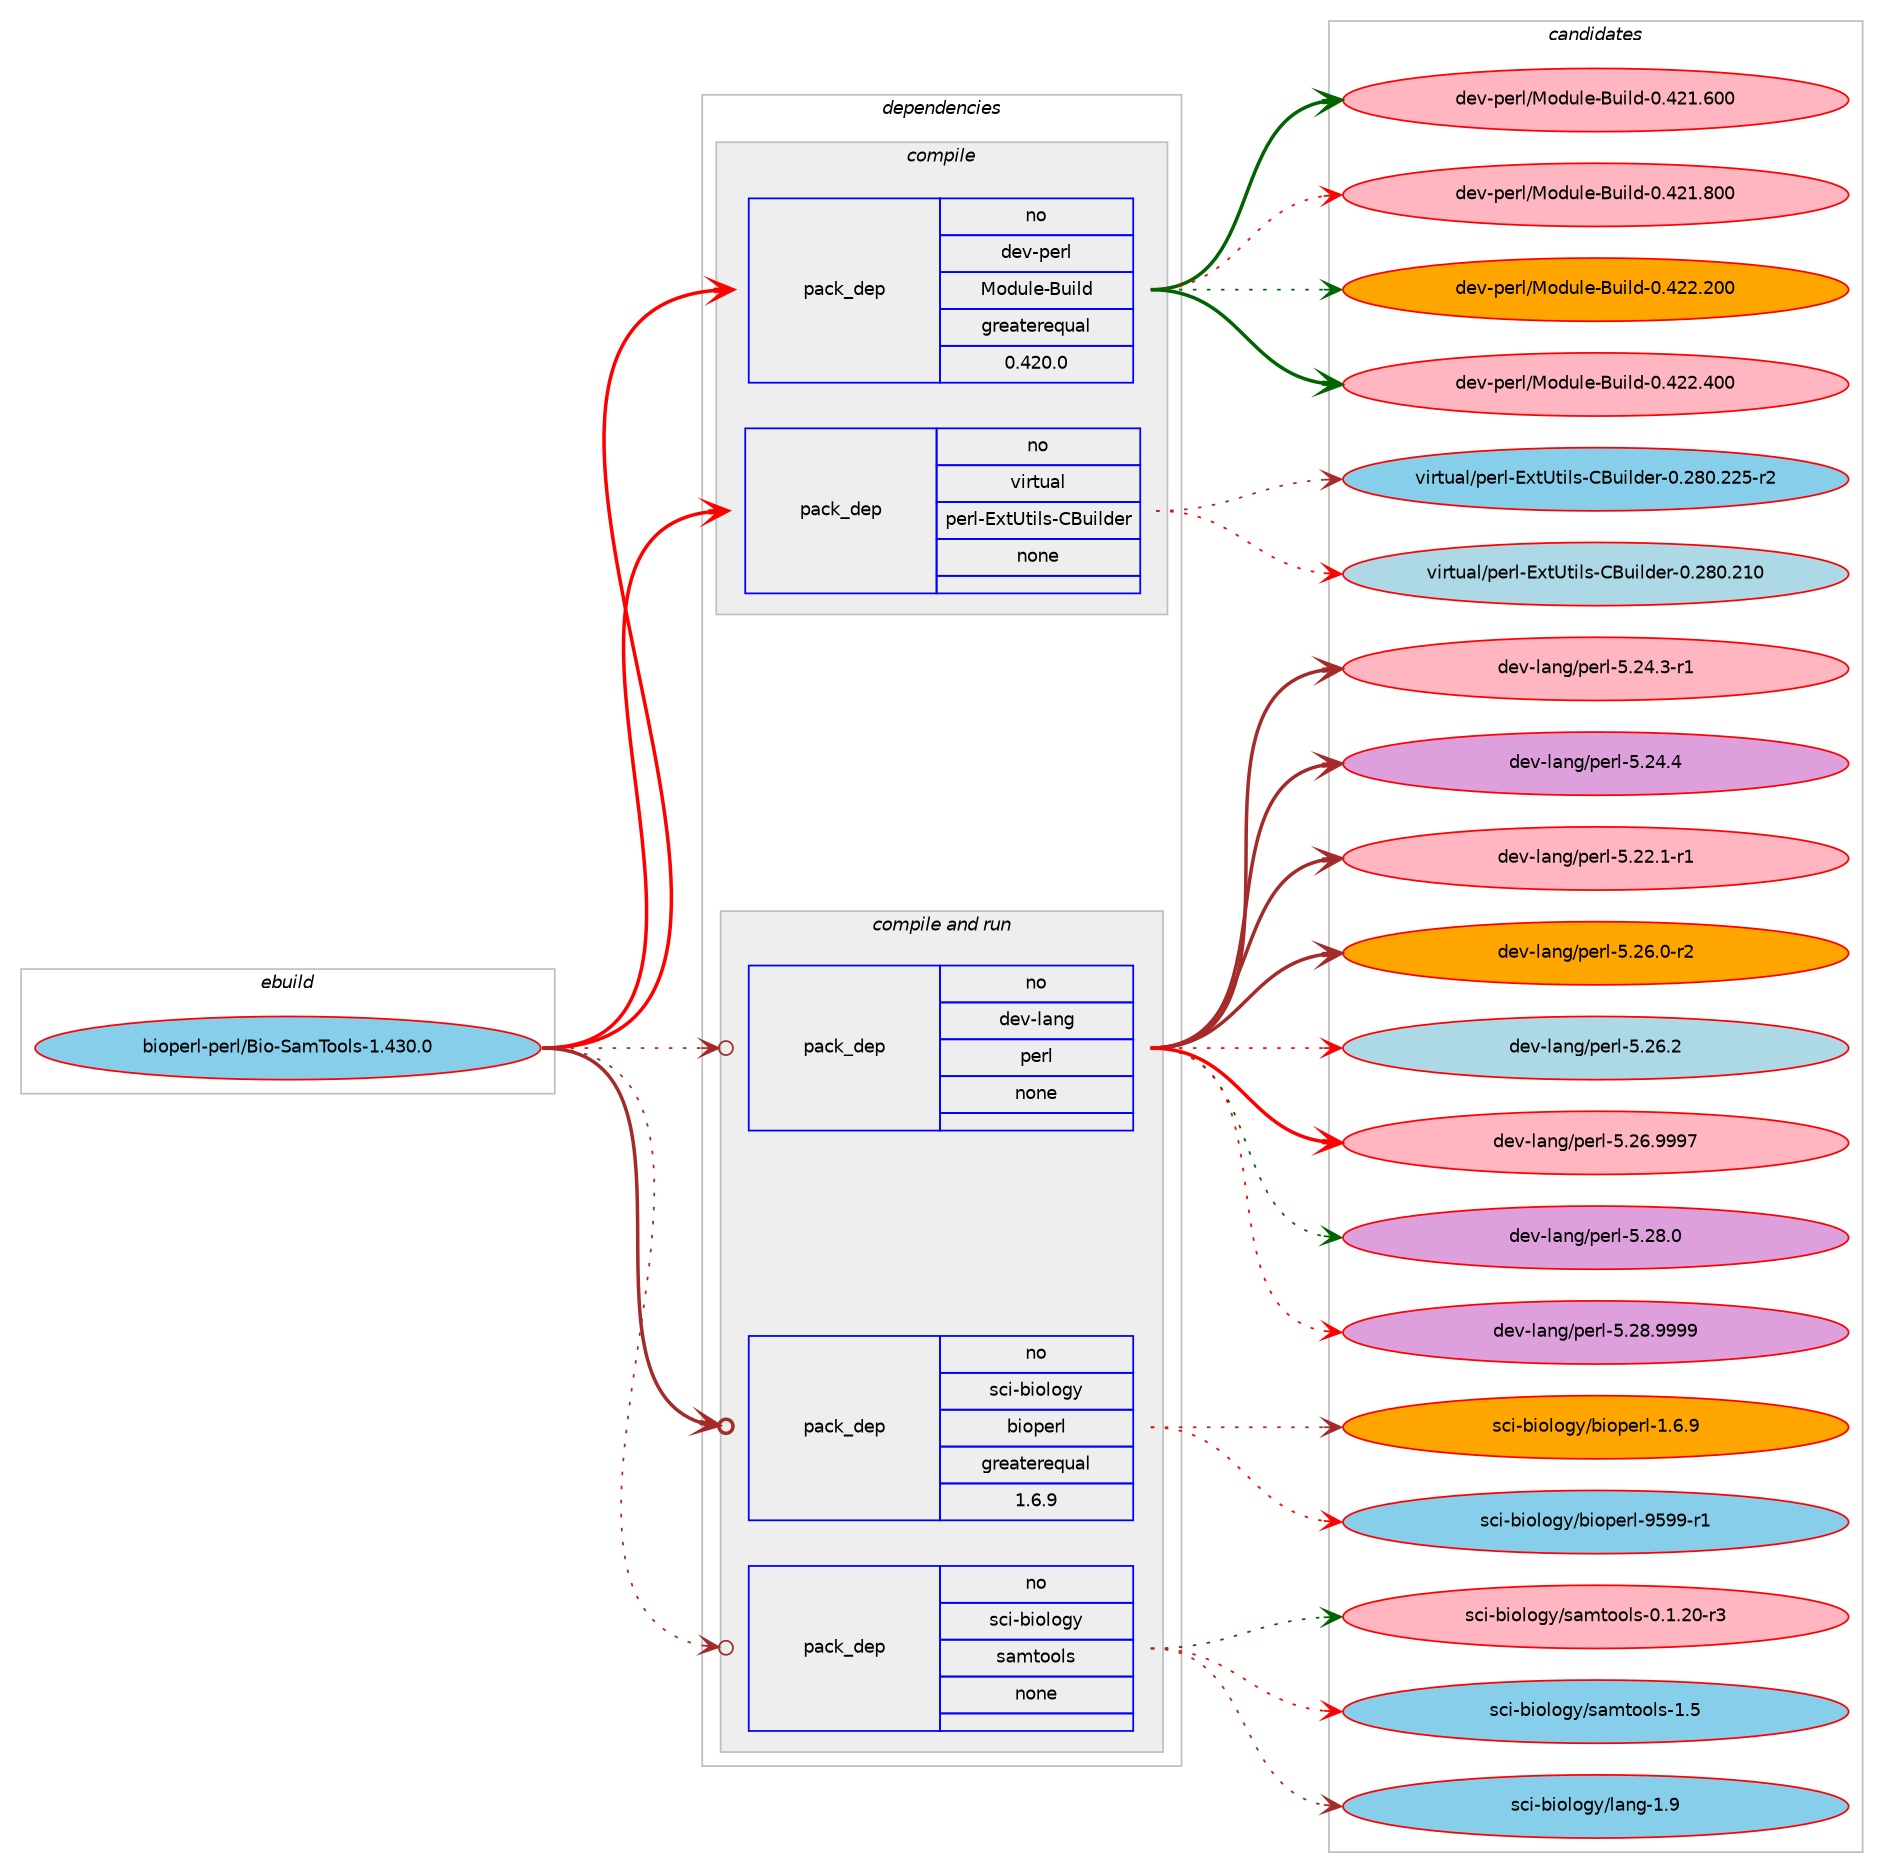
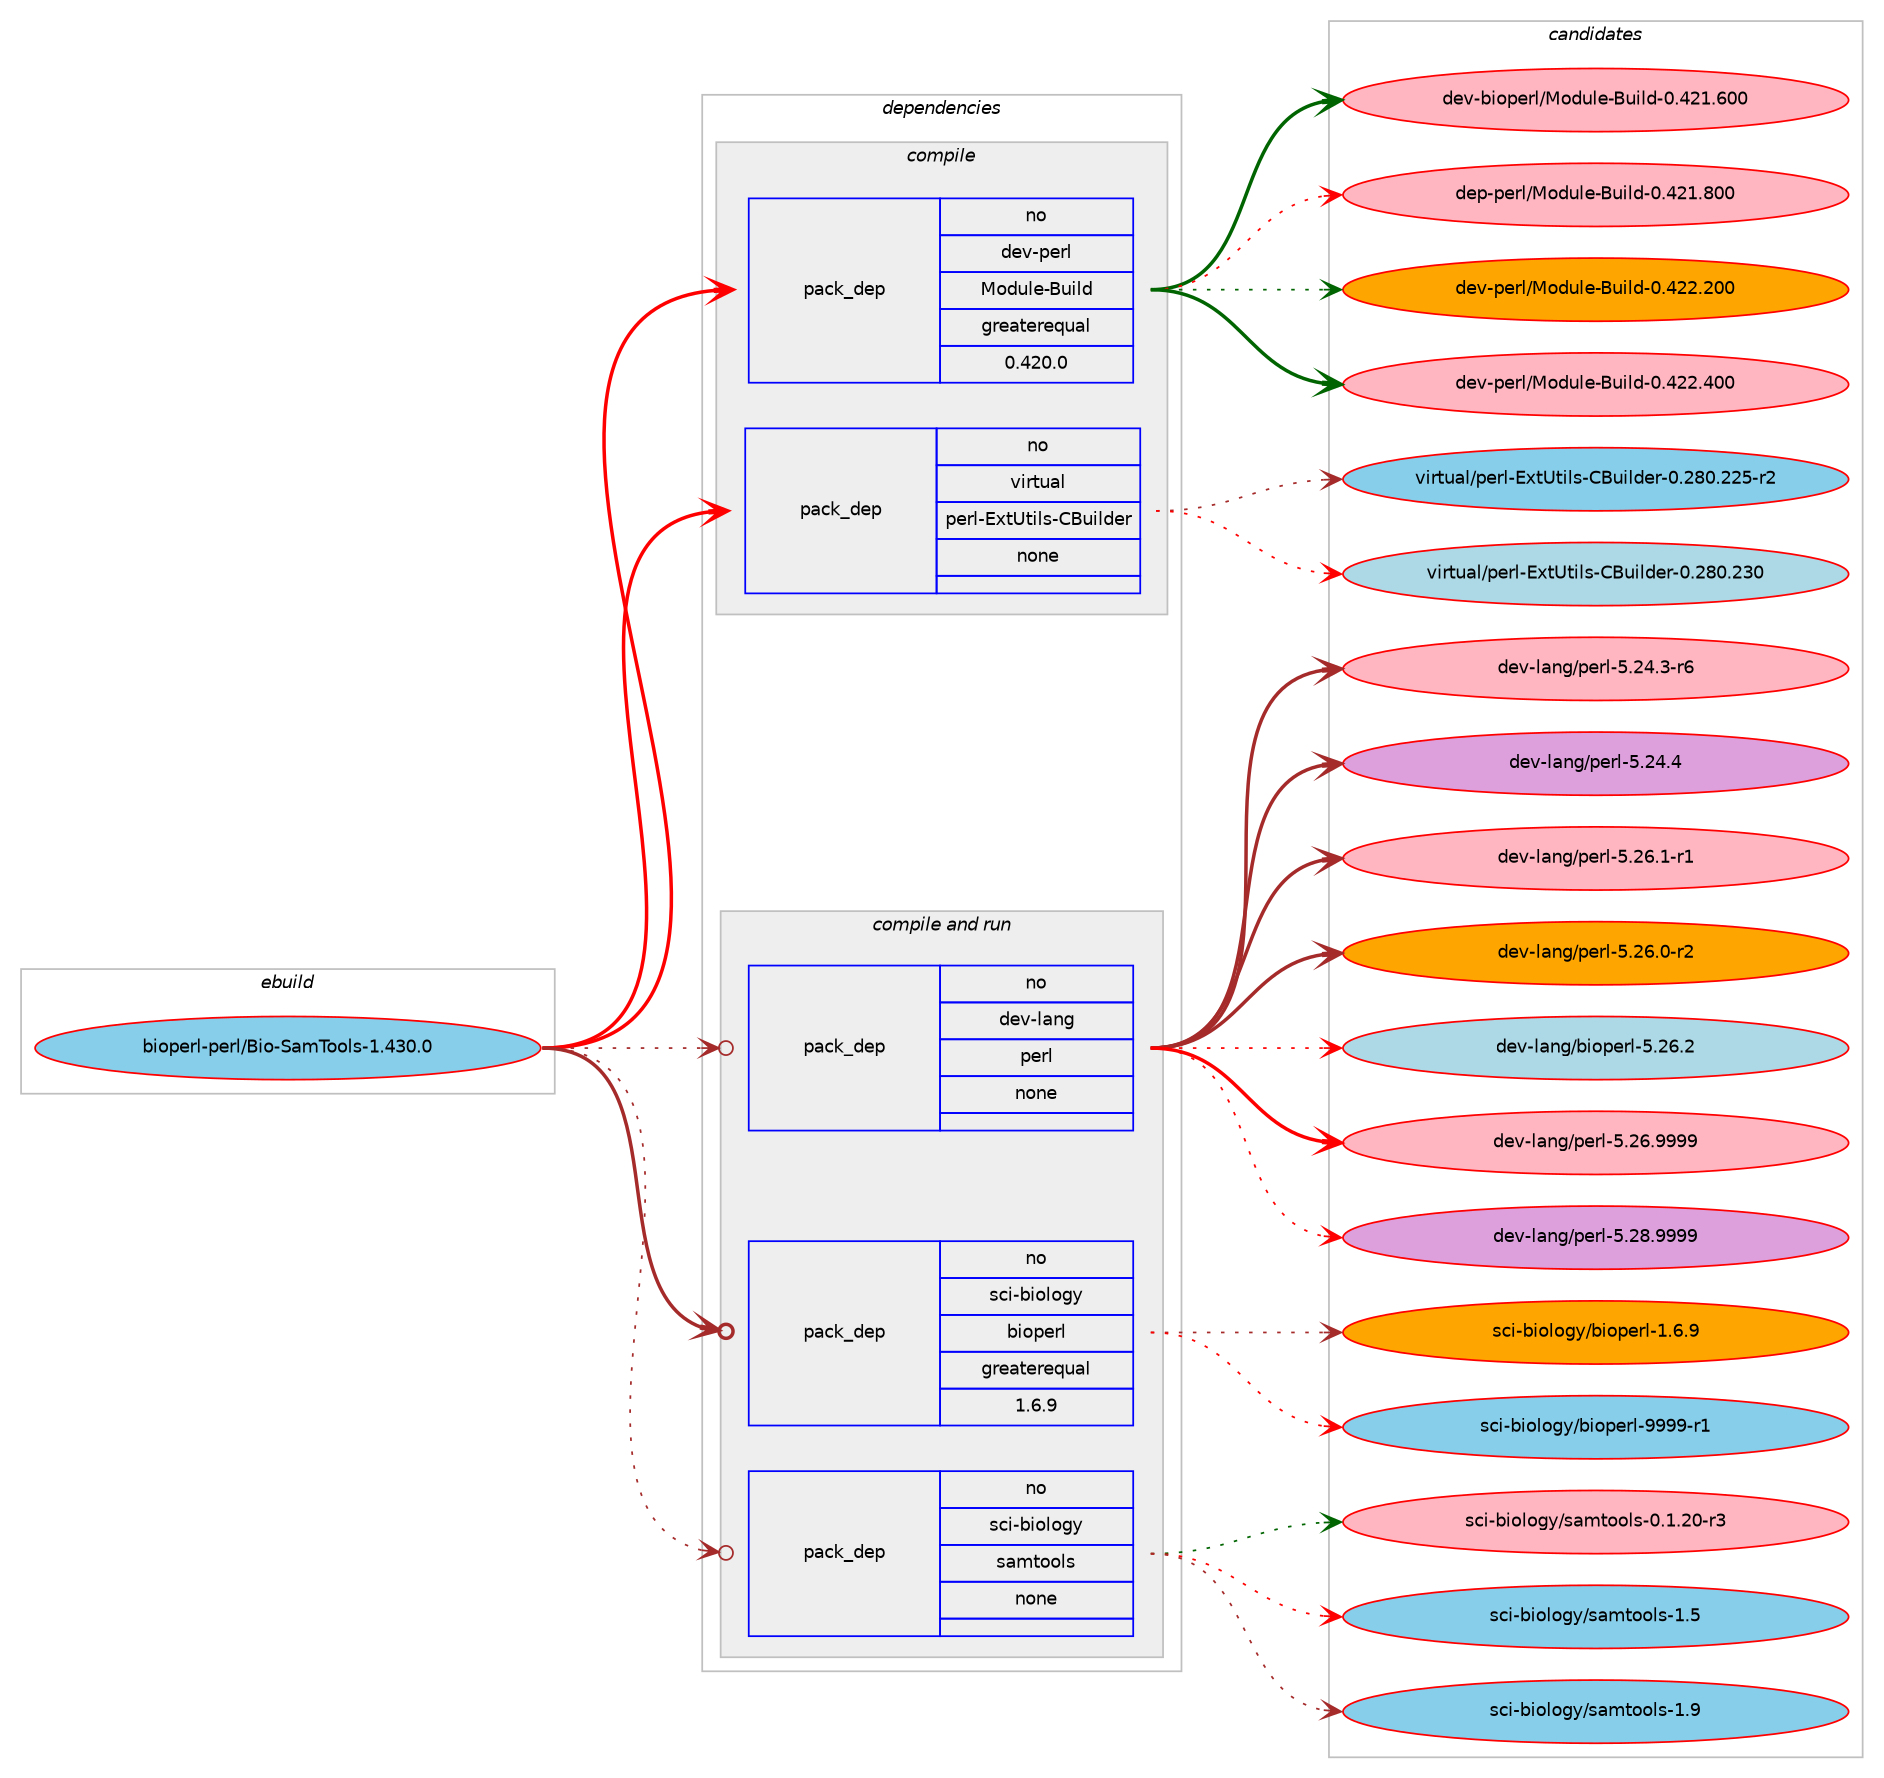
  digraph {
    compound=true
    concentrate=true
    fontname=Helvetica
    fontsize=10
    newrank=true
    rankdir=LR
    ranksep=1.5
    node [color=red fillcolor=lightpink fontname=Helvetica fontsize=10 style=filled]
    edge [arrowhead=vee color=brown headport=w style=dotted tailport=e weight=100]
    n1 [fillcolor=skyblue label="bioperl-perl/Bio-SamTools-1.430.0" width=4]
    n2 [color=blue label=<<TABLE BORDER="0" CELLBORDER="1" CELLSPACING="0" CELLPADDING="4" WIDTH="220"><TR><TD ROWSPAN="6" CELLPADDING="30">pack_dep</TD></TR><TR><TD WIDTH="110">no</TD></TR><TR><TD>dev-perl</TD></TR><TR><TD>Module-Build</TD></TR><TR><TD>greaterequal</TD></TR><TR><TD>0.420.0</TD></TR></TABLE>> shape=none fillcolor="" style=""]
    n3 [color=blue label=<<TABLE BORDER="0" CELLBORDER="1" CELLSPACING="0" CELLPADDING="4" WIDTH="220"><TR><TD ROWSPAN="6" CELLPADDING="30">pack_dep</TD></TR><TR><TD WIDTH="110">no</TD></TR><TR><TD>virtual</TD></TR><TR><TD>perl-ExtUtils-CBuilder</TD></TR><TR><TD>none</TD></TR><TR><TD></TD></TR></TABLE>> shape=none fillcolor="" style=""]
    n4 [color=blue label=<<TABLE BORDER="0" CELLBORDER="1" CELLSPACING="0" CELLPADDING="4" WIDTH="220"><TR><TD ROWSPAN="6" CELLPADDING="30">pack_dep</TD></TR><TR><TD WIDTH="110">no</TD></TR><TR><TD>dev-lang</TD></TR><TR><TD>perl</TD></TR><TR><TD>none</TD></TR><TR><TD></TD></TR></TABLE>> shape=none fillcolor="" style=""]
    n5 [color=blue label=<<TABLE BORDER="0" CELLBORDER="1" CELLSPACING="0" CELLPADDING="4" WIDTH="220"><TR><TD ROWSPAN="6" CELLPADDING="30">pack_dep</TD></TR><TR><TD WIDTH="110">no</TD></TR><TR><TD>sci-biology</TD></TR><TR><TD>bioperl</TD></TR><TR><TD>greaterequal</TD></TR><TR><TD>1.6.9</TD></TR></TABLE>> shape=none fillcolor="" style=""]
    n6 [color=blue label=<<TABLE BORDER="0" CELLBORDER="1" CELLSPACING="0" CELLPADDING="4" WIDTH="220"><TR><TD ROWSPAN="6" CELLPADDING="30">pack_dep</TD></TR><TR><TD WIDTH="110">no</TD></TR><TR><TD>sci-biology</TD></TR><TR><TD>samtools</TD></TR><TR><TD>none</TD></TR><TR><TD></TD></TR></TABLE>> shape=none fillcolor="" style=""]
-   n7 [label="dev-perl/Module-Build-0.421.600" width=4]
-   n8 [label="dev-perl/Module-Build-0.421.800" width=4]
+   n7 [label="dev-bioperl/Module-Build-0.421.600" width=4]
+   n8 [label="dep-perl/Module-Build-0.421.800" width=4]
    n9 [fillcolor=orange label="dev-perl/Module-Build-0.422.200" width=4]
    n10 [label="dev-perl/Module-Build-0.422.400" width=4]
    n11 [fillcolor=skyblue label="virtual/perl-ExtUtils-CBuilder-0.280.225-r2" width=4]
-   n12 [fillcolor=lightblue label="virtual/perl-ExtUtils-CBuilder-0.280.210" width=4]
-   n13 [label="dev-lang/perl-5.24.3-r1" width=4]
+   n12 [fillcolor=lightblue label="virtual/perl-ExtUtils-CBuilder-0.280.230" width=4]
+   n13 [label="dev-lang/perl-5.24.3-r6" width=4]
    n14 [fillcolor=plum label="dev-lang/perl-5.24.4" width=4]
-   n15 [label="dev-lang/perl-5.22.1-r1" width=4]
+   n15 [label="dev-lang/perl-5.26.1-r1" width=4]
    n16 [fillcolor=orange label="dev-lang/perl-5.26.0-r2" width=4]
-   n17 [fillcolor=lightblue label="dev-lang/perl-5.26.2" width=4]
-   n18 [label="dev-lang/perl-5.26.9997" width=4]
-   n19 [fillcolor=plum label="dev-lang/perl-5.28.0" width=4]
+   n17 [fillcolor=lightblue label="dev-lang/bioperl-5.26.2" width=4]
+   n18 [label="dev-lang/perl-5.26.9999" width=4]
    n20 [fillcolor=plum label="dev-lang/perl-5.28.9999" width=4]
    n21 [fillcolor=orange label="sci-biology/bioperl-1.6.9" width=4]
-   n22 [fillcolor=skyblue label="sci-biology/bioperl-9599-r1" width=4]
+   n22 [fillcolor=skyblue label="sci-biology/bioperl-9999-r1" width=4]
    n23 [label="sci-biology/samtools-0.1.20-r3" width=4]
    n24 [fillcolor=skyblue label="sci-biology/samtools-1.5" width=4]
-   n25 [fillcolor=skyblue label="sci-biology/lang-1.9" width=4]
+   n25 [fillcolor=skyblue label="sci-biology/samtools-1.9" width=4]
    subgraph cluster_1 {
      color=gray
      label=<<i>ebuild</i>>
      rank=same
      n1
    }
    subgraph cluster_2 {
      color=gray
      label=<<i>dependencies</i>>
      subgraph cluster_3 {
        color=gray
        fillcolor="#eeeeee"
        label=<<i>compile</i>>
        style=filled
        subgraph sub_4 {
          color=gray
          fillcolor="#eeeeee"
          label=<<i>compile</i>>
          style=filled
          n2
        }
        subgraph sub_5 {
          color=gray
          fillcolor="#eeeeee"
          label=<<i>compile</i>>
          style=filled
          n3
        }
      }
      subgraph cluster_6 {
        color=gray
        fillcolor="#eeeeee"
        label=<<i>compile and run</i>>
        style=filled
        subgraph sub_7 {
          color=gray
          fillcolor="#eeeeee"
          label=<<i>compile and run</i>>
          style=filled
          n4
        }
        subgraph sub_8 {
          color=gray
          fillcolor="#eeeeee"
          label=<<i>compile and run</i>>
          style=filled
          n5
        }
        subgraph sub_9 {
          color=gray
          fillcolor="#eeeeee"
          label=<<i>compile and run</i>>
          style=filled
          n6
        }
      }
      subgraph cluster_10 {
        color=gray
        fillcolor="#eeeeee"
        label=<<i>run</i>>
        style=filled
      }
    }
    subgraph cluster_11 {
      color=gray
      label=<<i>candidates</i>>
      rank=same
      subgraph sub_12 {
        color=black
        label=<<i>candidates</i>>
        nodesep=1
        rank=same
        n7
        n8
        n9
        n10
      }
      subgraph sub_13 {
        color=black
        label=<<i>candidates</i>>
        nodesep=1
        rank=same
        n11
        n12
      }
      subgraph sub_14 {
        color=black
        label=<<i>candidates</i>>
        nodesep=1
        rank=same
        n13
        n14
        n15
        n16
        n17
        n18
-       n19
        n20
      }
      subgraph sub_15 {
        color=black
        label=<<i>candidates</i>>
        nodesep=1
        rank=same
        n21
        n22
      }
      subgraph sub_16 {
        color=black
        label=<<i>candidates</i>>
        nodesep=1
        rank=same
        n23
        n24
        n25
      }
    }
    n1 -> n2 [color=red style=bold weight=20]
    n1 -> n3 [color=red style=bold weight=20]
    n1 -> n4 [arrowhead=odotvee weight=20]
    n1 -> n5 [arrowhead=odotvee style=bold weight=20]
    n1 -> n6 [arrowhead=odotvee weight=20]
    n2 -> n7 [color=darkgreen style=bold]
    n2 -> n8 [color=red]
    n2 -> n9 [color=darkgreen]
    n2 -> n10 [color=darkgreen style=bold]
    n3 -> n11
    n3 -> n12 [color=red]
    n4 -> n13 [style=bold]
    n4 -> n14 [style=bold]
    n4 -> n15 [style=bold]
    n4 -> n16 [style=bold]
    n4 -> n17 [color=red]
    n4 -> n18 [color=red style=bold]
-   n4 -> n19 [color=darkgreen]
    n4 -> n20 [color=red]
    n5 -> n21
    n5 -> n22 [color=red]
    n6 -> n23 [color=darkgreen]
    n6 -> n24 [color=red]
    n6 -> n25
  }
